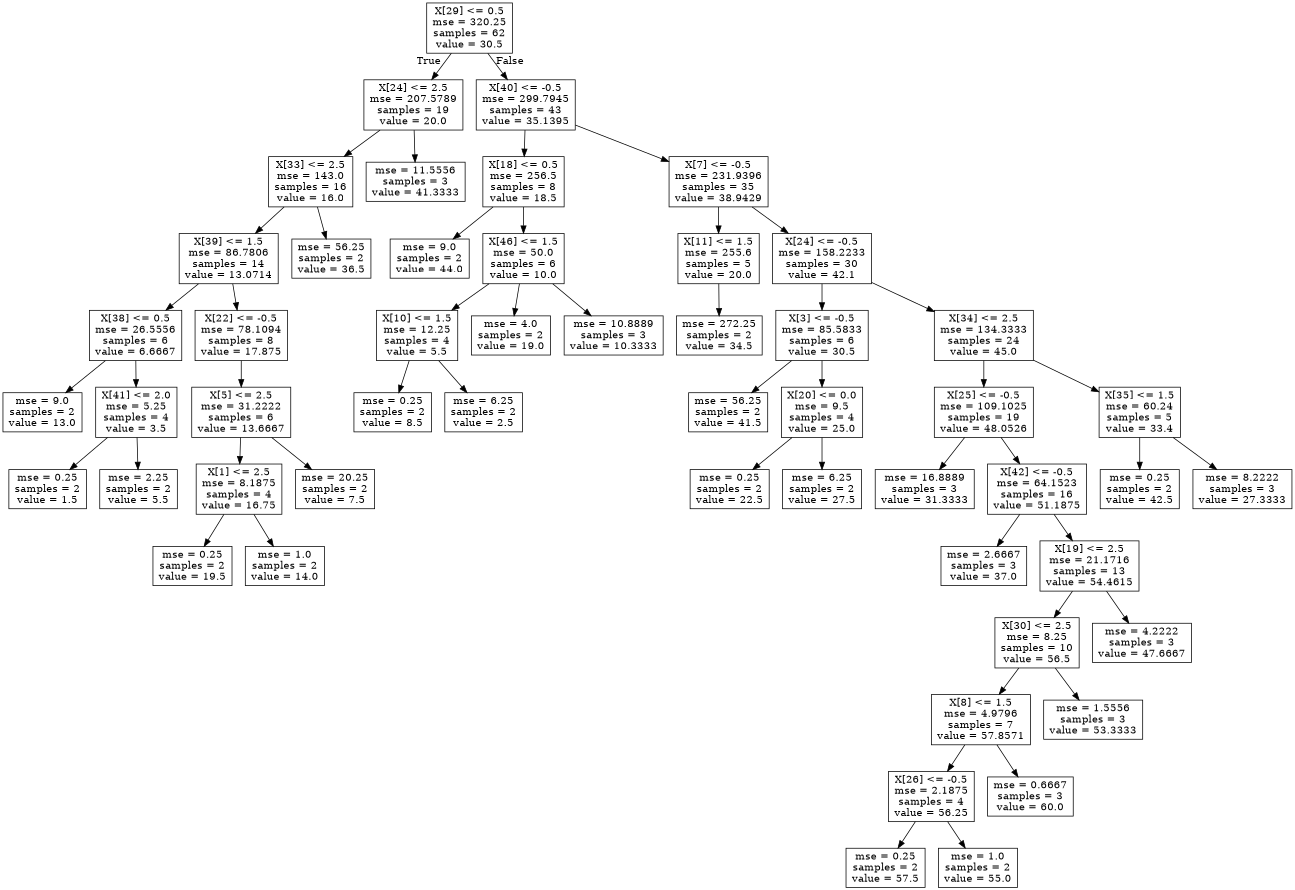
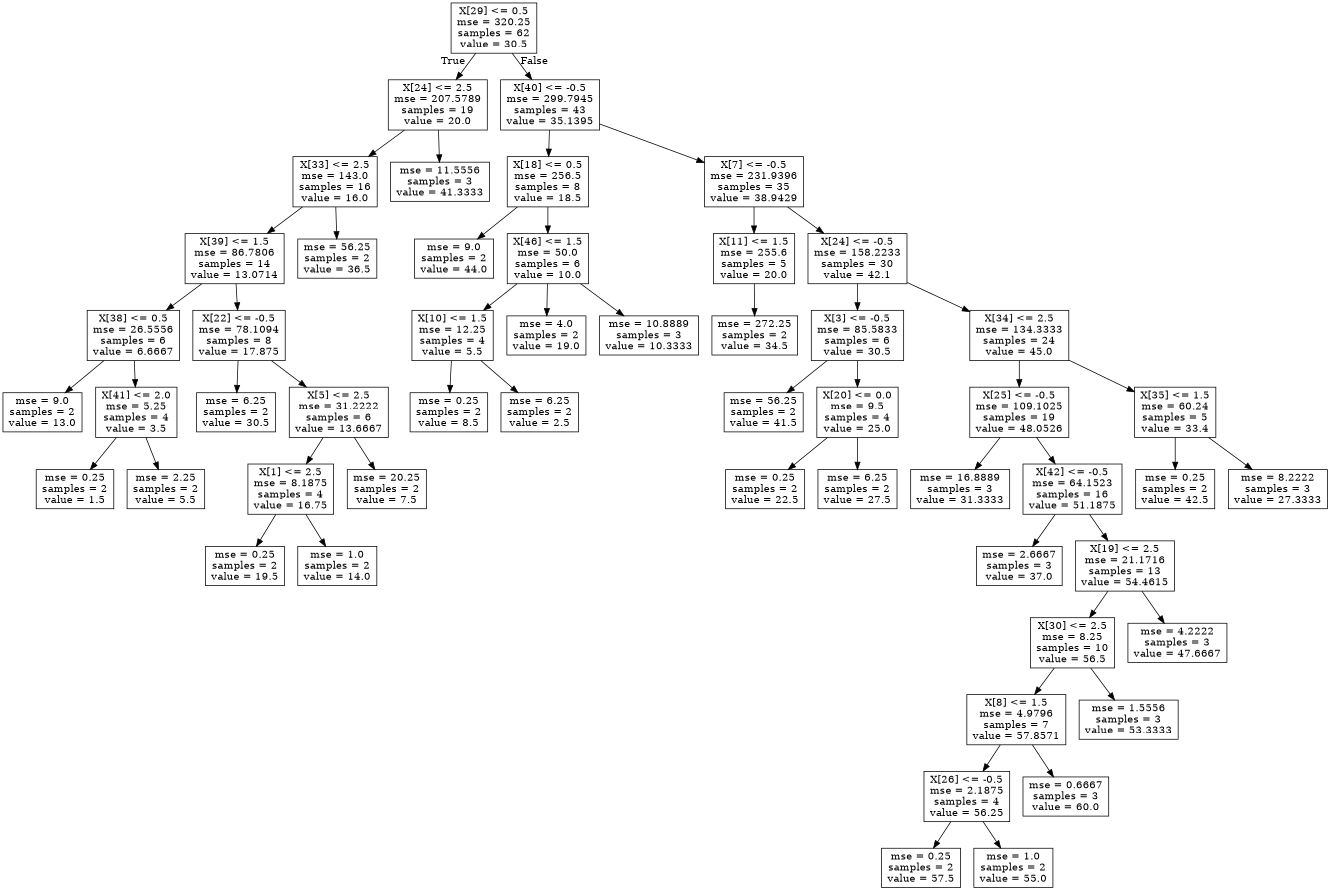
  digraph {
    node [shape=box]
    n1 [label="X[29] <= 0.5\nmse = 320.25\nsamples = 62\nvalue = 30.5"]
    n2 [label="X[24] <= 2.5\nmse = 207.5789\nsamples = 19\nvalue = 20.0"]
    n3 [label="X[40] <= -0.5\nmse = 299.7945\nsamples = 43\nvalue = 35.1395"]
    n4 [label="X[33] <= 2.5\nmse = 143.0\nsamples = 16\nvalue = 16.0"]
    n5 [label="mse = 11.5556\nsamples = 3\nvalue = 41.3333"]
    n6 [label="X[18] <= 0.5\nmse = 256.5\nsamples = 8\nvalue = 18.5"]
    n7 [label="X[7] <= -0.5\nmse = 231.9396\nsamples = 35\nvalue = 38.9429"]
    n8 [label="X[39] <= 1.5\nmse = 86.7806\nsamples = 14\nvalue = 13.0714"]
    n9 [label="mse = 56.25\nsamples = 2\nvalue = 36.5"]
    n10 [label="X[38] <= 0.5\nmse = 26.5556\nsamples = 6\nvalue = 6.6667"]
    n11 [label="X[22] <= -0.5\nmse = 78.1094\nsamples = 8\nvalue = 17.875"]
    n12 [label="mse = 9.0\nsamples = 2\nvalue = 13.0"]
    n13 [label="X[41] <= 2.0\nmse = 5.25\nsamples = 4\nvalue = 3.5"]
+   n14 [label="mse = 6.25\nsamples = 2\nvalue = 30.5"]
    n15 [label="X[5] <= 2.5\nmse = 31.2222\nsamples = 6\nvalue = 13.6667"]
    n16 [label="mse = 0.25\nsamples = 2\nvalue = 1.5"]
    n17 [label="mse = 2.25\nsamples = 2\nvalue = 5.5"]
    n18 [label="X[1] <= 2.5\nmse = 8.1875\nsamples = 4\nvalue = 16.75"]
    n19 [label="mse = 20.25\nsamples = 2\nvalue = 7.5"]
    n20 [label="mse = 0.25\nsamples = 2\nvalue = 19.5"]
    n21 [label="mse = 1.0\nsamples = 2\nvalue = 14.0"]
    n22 [label="mse = 9.0\nsamples = 2\nvalue = 44.0"]
    n23 [label="X[46] <= 1.5\nmse = 50.0\nsamples = 6\nvalue = 10.0"]
    n24 [label="X[11] <= 1.5\nmse = 255.6\nsamples = 5\nvalue = 20.0"]
    n25 [label="X[24] <= -0.5\nmse = 158.2233\nsamples = 30\nvalue = 42.1"]
    n26 [label="X[10] <= 1.5\nmse = 12.25\nsamples = 4\nvalue = 5.5"]
    n27 [label="mse = 4.0\nsamples = 2\nvalue = 19.0"]
    n28 [label="mse = 10.8889\nsamples = 3\nvalue = 10.3333"]
    n29 [label="mse = 0.25\nsamples = 2\nvalue = 8.5"]
    n30 [label="mse = 6.25\nsamples = 2\nvalue = 2.5"]
    n31 [label="mse = 272.25\nsamples = 2\nvalue = 34.5"]
    n32 [label="X[3] <= -0.5\nmse = 85.5833\nsamples = 6\nvalue = 30.5"]
    n33 [label="X[34] <= 2.5\nmse = 134.3333\nsamples = 24\nvalue = 45.0"]
    n34 [label="mse = 56.25\nsamples = 2\nvalue = 41.5"]
    n35 [label="X[20] <= 0.0\nmse = 9.5\nsamples = 4\nvalue = 25.0"]
    n36 [label="X[25] <= -0.5\nmse = 109.1025\nsamples = 19\nvalue = 48.0526"]
    n37 [label="X[35] <= 1.5\nmse = 60.24\nsamples = 5\nvalue = 33.4"]
    n38 [label="mse = 0.25\nsamples = 2\nvalue = 22.5"]
    n39 [label="mse = 6.25\nsamples = 2\nvalue = 27.5"]
    n40 [label="mse = 16.8889\nsamples = 3\nvalue = 31.3333"]
    n41 [label="X[42] <= -0.5\nmse = 64.1523\nsamples = 16\nvalue = 51.1875"]
    n42 [label="mse = 0.25\nsamples = 2\nvalue = 42.5"]
    n43 [label="mse = 8.2222\nsamples = 3\nvalue = 27.3333"]
    n44 [label="mse = 2.6667\nsamples = 3\nvalue = 37.0"]
    n45 [label="X[19] <= 2.5\nmse = 21.1716\nsamples = 13\nvalue = 54.4615"]
    n46 [label="X[30] <= 2.5\nmse = 8.25\nsamples = 10\nvalue = 56.5"]
    n47 [label="mse = 4.2222\nsamples = 3\nvalue = 47.6667"]
    n48 [label="X[8] <= 1.5\nmse = 4.9796\nsamples = 7\nvalue = 57.8571"]
    n49 [label="mse = 1.5556\nsamples = 3\nvalue = 53.3333"]
    n50 [label="X[26] <= -0.5\nmse = 2.1875\nsamples = 4\nvalue = 56.25"]
    n51 [label="mse = 0.6667\nsamples = 3\nvalue = 60.0"]
    n52 [label="mse = 0.25\nsamples = 2\nvalue = 57.5"]
    n53 [label="mse = 1.0\nsamples = 2\nvalue = 55.0"]
    n1 -> n2 [headlabel=True labelangle=45 labeldistance=2.5]
    n1 -> n3 [headlabel=False labelangle=-45 labeldistance=2.5]
    n2 -> n4
    n2 -> n5
    n3 -> n6
    n3 -> n7
    n4 -> n8
    n4 -> n9
    n6 -> n22
    n6 -> n23
    n7 -> n24
    n7 -> n25
    n8 -> n10
    n8 -> n11
    n10 -> n12
    n10 -> n13
+   n11 -> n14
    n11 -> n15
    n13 -> n16
    n13 -> n17
    n15 -> n18
    n15 -> n19
    n18 -> n20
    n18 -> n21
    n23 -> n26
    n23 -> n27
    n23 -> n28
    n24 -> n31
    n25 -> n32
    n25 -> n33
    n26 -> n29
    n26 -> n30
    n32 -> n34
    n32 -> n35
    n33 -> n36
    n33 -> n37
    n35 -> n38
    n35 -> n39
    n36 -> n40
    n36 -> n41
    n37 -> n42
    n37 -> n43
    n41 -> n44
    n41 -> n45
    n45 -> n46
    n45 -> n47
    n46 -> n48
    n46 -> n49
    n48 -> n50
    n48 -> n51
    n50 -> n52
    n50 -> n53
  }
